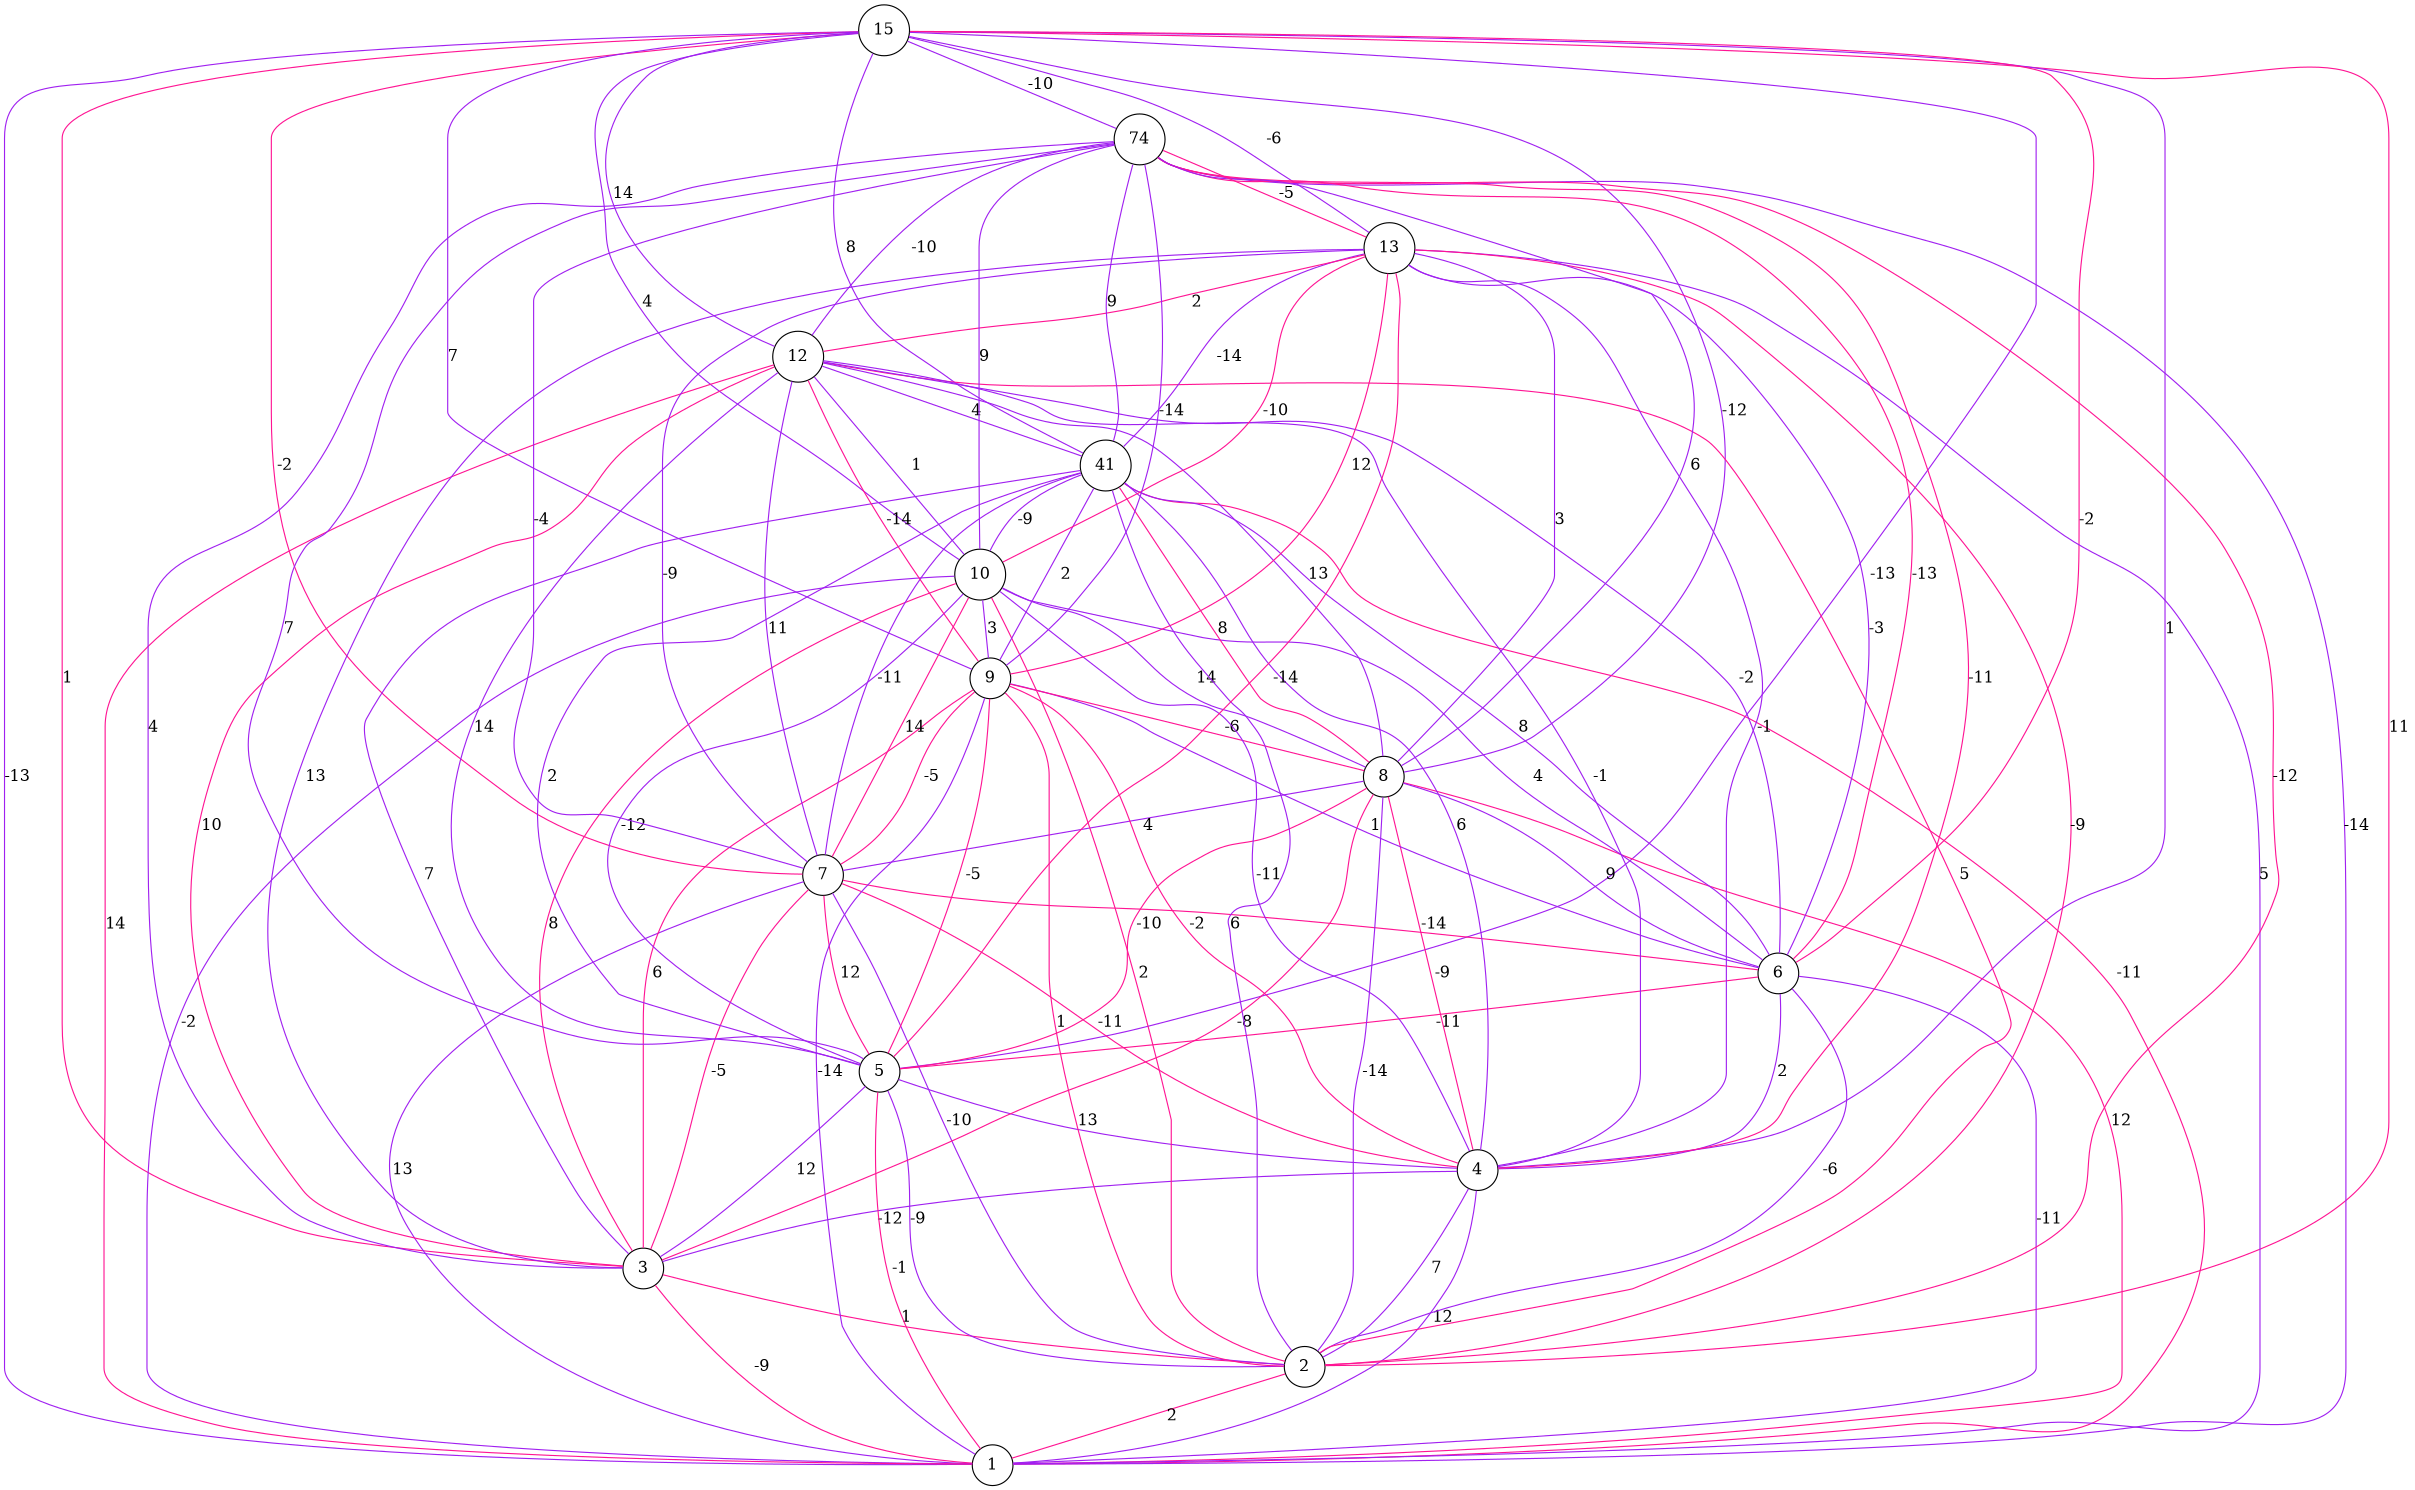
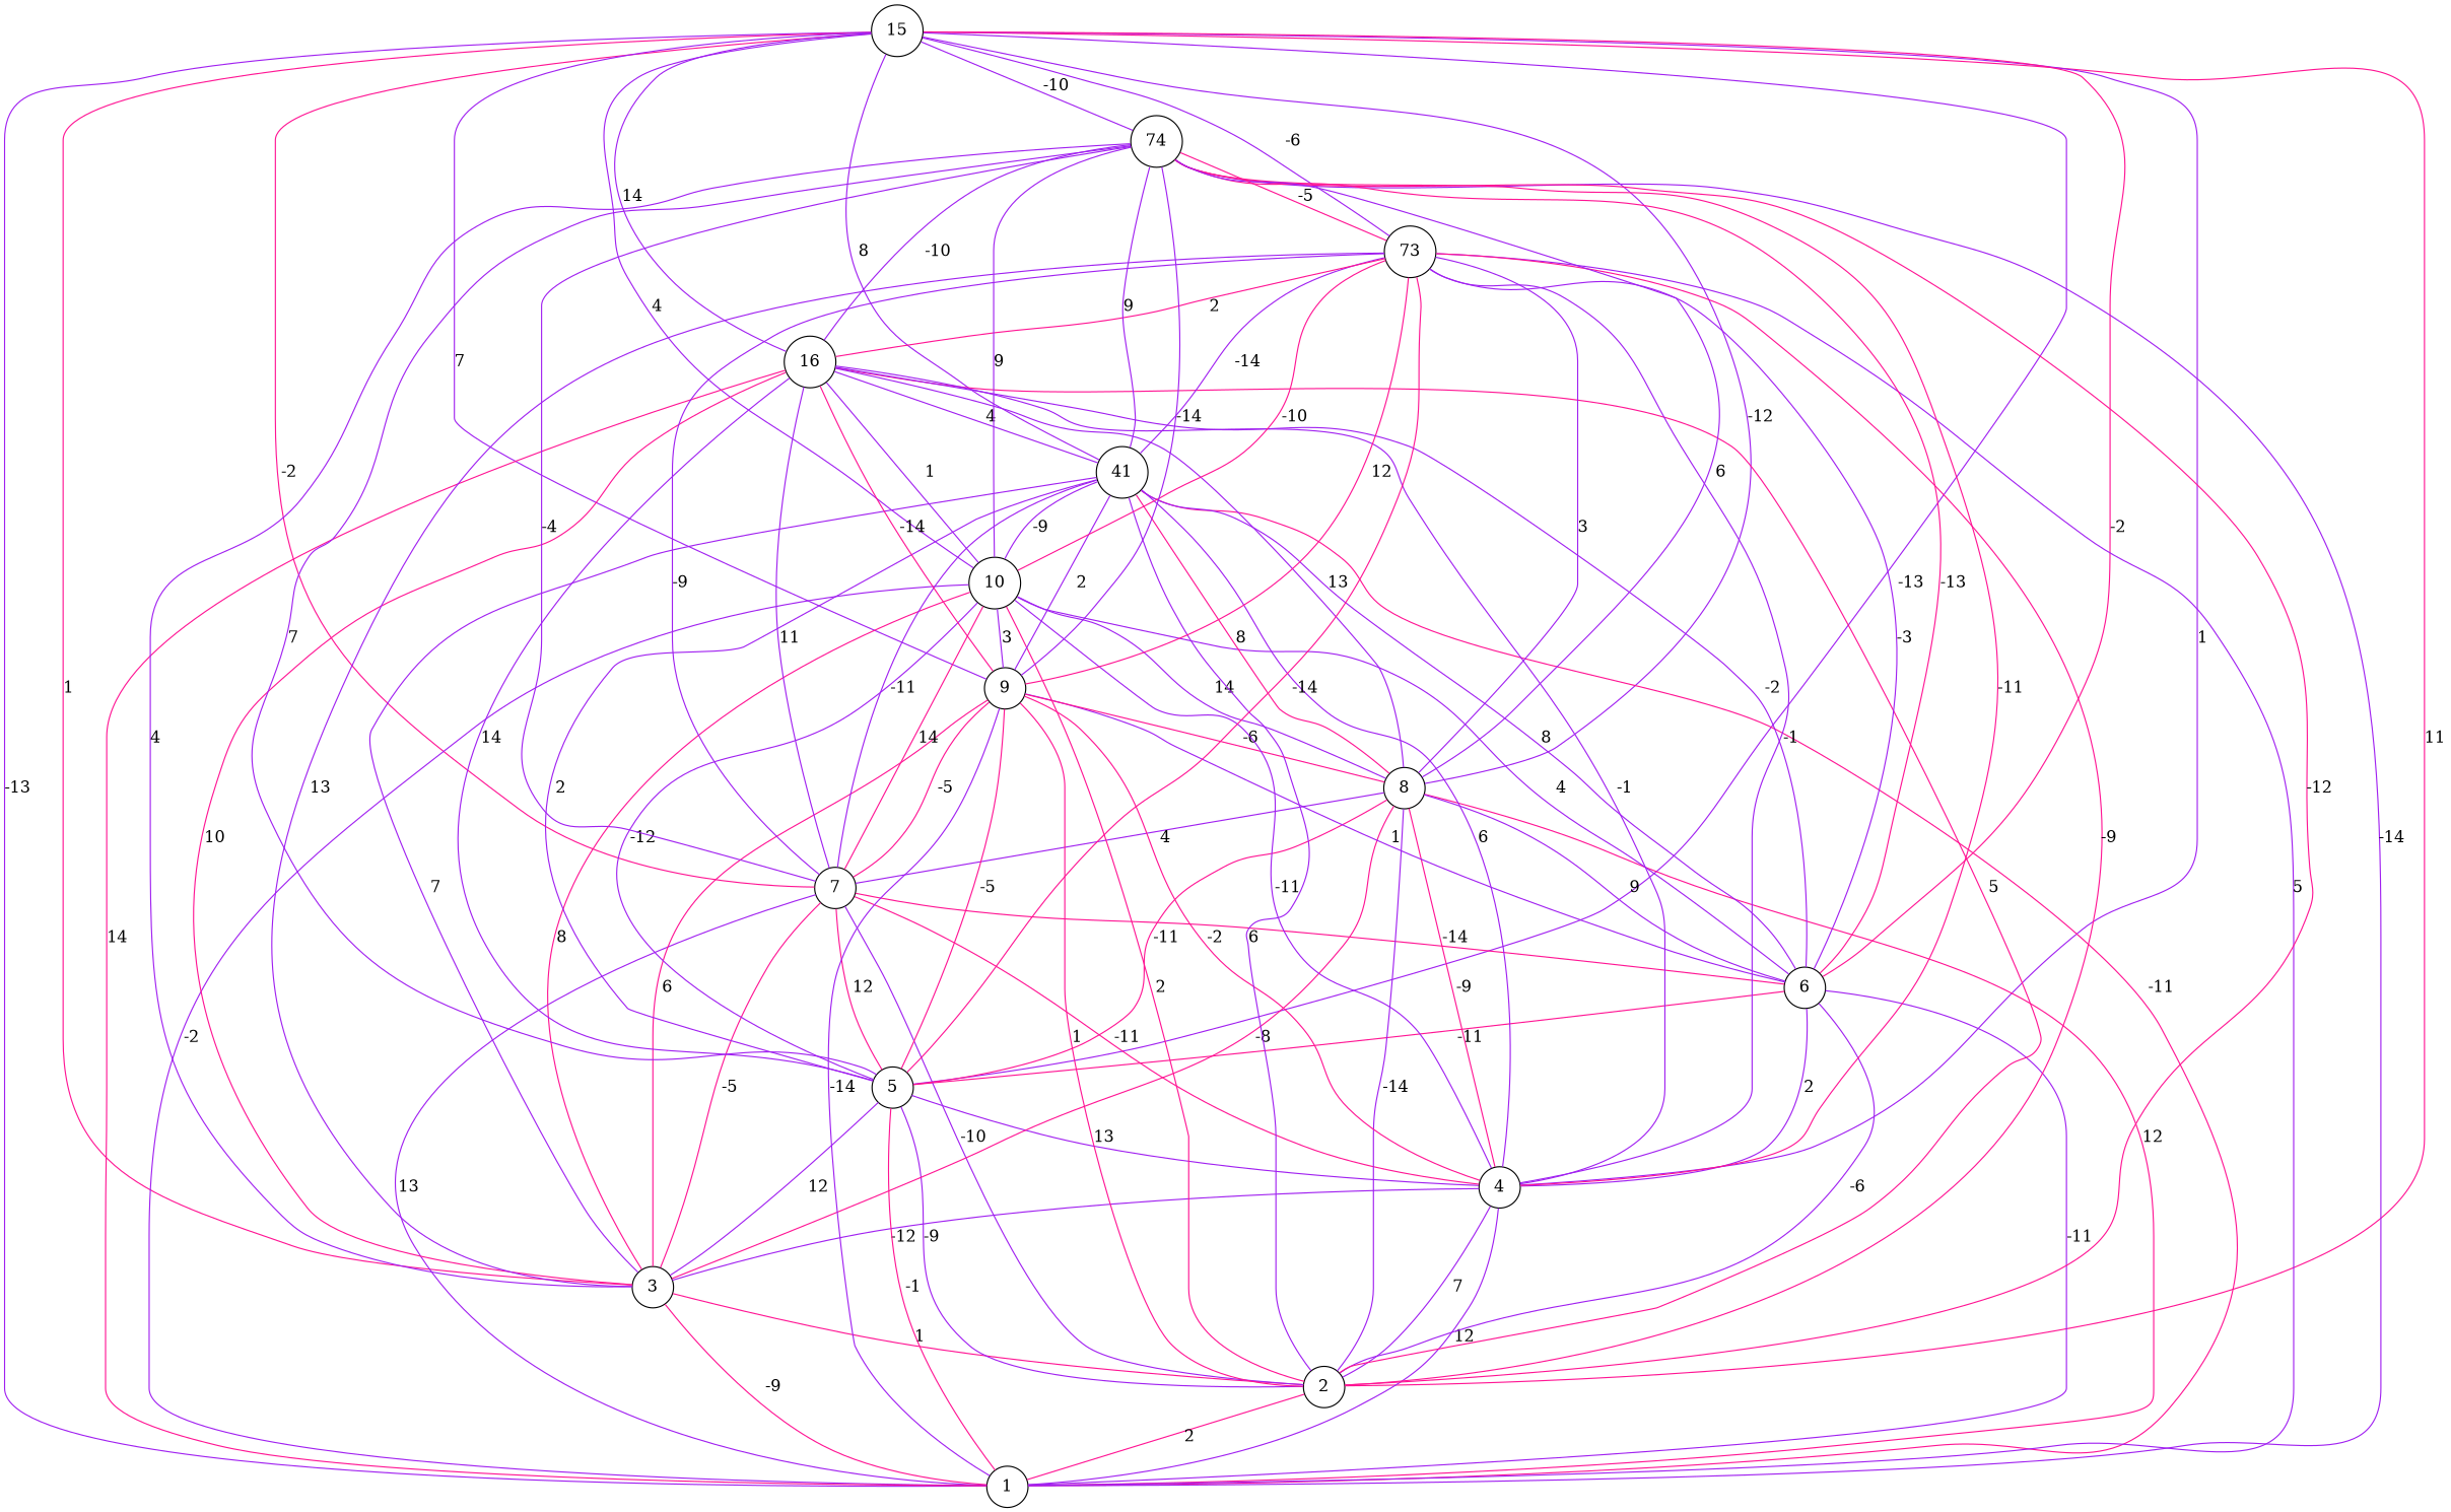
  graph {
    fontname="Helvetica,Arial,sans-serif"
    node [shape=circle]
    edge [color=purple]
    15
    1
    2
    3
    4
    5
    6
    7
    8
    9
    10
    n12 [label=41]
-   12
-   13
+   12 [label=16]
+   13 [label=73]
    n15 [label=74]
    15 -- 1 [label=-13]
    15 -- 2 [color=deeppink label=11]
    15 -- 3 [color=deeppink label=1]
    15 -- 4 [label=1]
    15 -- 5 [label=-13]
    15 -- 6 [color=deeppink label=-2]
    15 -- 7 [color=deeppink label=-2]
    15 -- 8 [label=-12]
    15 -- 9 [label=7]
    15 -- 10 [label=4]
    15 -- n12 [label=8]
    15 -- 12 [label=14]
    15 -- 13 [label=-6]
    15 -- n15 [label=-10]
    2 -- 1 [color=deeppink label=2]
    3 -- 1 [color=deeppink label=-9]
    3 -- 2 [color=deeppink label=1]
    4 -- 1 [label=12]
    4 -- 2 [label=7]
    4 -- 3 [label=-12]
    5 -- 1 [color=deeppink label=-1]
    5 -- 2 [label=-9]
    5 -- 3 [label=12]
    5 -- 4 [label=13]
    6 -- 1 [label=-11]
    6 -- 2 [label=-6]
    6 -- 4 [label=2]
    6 -- 5 [color=deeppink label=-11]
    7 -- 1 [label=13]
    7 -- 2 [label=-10]
    7 -- 3 [color=deeppink label=-5]
    7 -- 4 [color=deeppink label=-11]
    7 -- 5 [color=deeppink label=12]
    7 -- 6 [color=deeppink label=-14]
    8 -- 1 [color=deeppink label=12]
    8 -- 2 [label=-14]
    8 -- 3 [color=deeppink label=-8]
    8 -- 4 [color=deeppink label=-9]
-   8 -- 5 [color=deeppink label=-10]
+   8 -- 5 [color=deeppink label=-11]
    8 -- 6 [label=9]
    8 -- 7 [label=4]
    9 -- 1 [label=-14]
    9 -- 2 [color=deeppink label=1]
    9 -- 3 [color=deeppink label=6]
    9 -- 4 [color=deeppink label=-2]
    9 -- 5 [color=deeppink label=-5]
    9 -- 6 [label=1]
    9 -- 7 [color=deeppink label=-5]
    9 -- 8 [color=deeppink label=-6]
    10 -- 1 [label=-2]
    10 -- 2 [color=deeppink label=2]
    10 -- 3 [color=deeppink label=8]
    10 -- 4 [label=-11]
    10 -- 5 [label=-12]
    10 -- 6 [label=4]
    10 -- 7 [color=deeppink label=14]
    10 -- 8 [label=14]
    10 -- 9 [label=3]
    n12 -- 1 [color=deeppink label=-11]
    n12 -- 2 [label=6]
    n12 -- 3 [label=7]
    n12 -- 4 [label=6]
    n12 -- 5 [label=2]
    n12 -- 6 [label=8]
    n12 -- 7 [label=-11]
    n12 -- 8 [color=deeppink label=8]
    n12 -- 9 [label=2]
    n12 -- 10 [label=-9]
    12 -- 1 [color=deeppink label=14]
    12 -- 2 [color=deeppink label=5]
    12 -- 3 [color=deeppink label=10]
    12 -- 4 [label=-1]
    12 -- 5 [label=14]
    12 -- 6 [label=-2]
    12 -- 7 [label=11]
    12 -- 8 [label=13]
    12 -- 9 [color=deeppink label=-14]
    12 -- 10 [label=1]
    12 -- n12 [label=4]
    13 -- 1 [label=5]
    13 -- 2 [color=deeppink label=-9]
    13 -- 3 [label=13]
    13 -- 4 [label=-1]
    13 -- 5 [color=deeppink label=-14]
    13 -- 6 [label=-3]
    13 -- 7 [label=-9]
    13 -- 8 [label=3]
    13 -- 9 [color=deeppink label=12]
    13 -- 10 [color=deeppink label=-10]
    13 -- n12 [label=-14]
    13 -- 12 [color=deeppink label=2]
    n15 -- 1 [label=-14]
    n15 -- 2 [color=deeppink label=-12]
    n15 -- 3 [label=4]
    n15 -- 4 [color=deeppink label=-11]
    n15 -- 5 [label=7]
    n15 -- 6 [color=deeppink label=-13]
    n15 -- 7 [label=-4]
    n15 -- 8 [label=6]
    n15 -- 9 [label=-14]
    n15 -- 10 [label=9]
    n15 -- n12 [label=9]
    n15 -- 12 [label=-10]
    n15 -- 13 [color=deeppink label=-5]
  }
